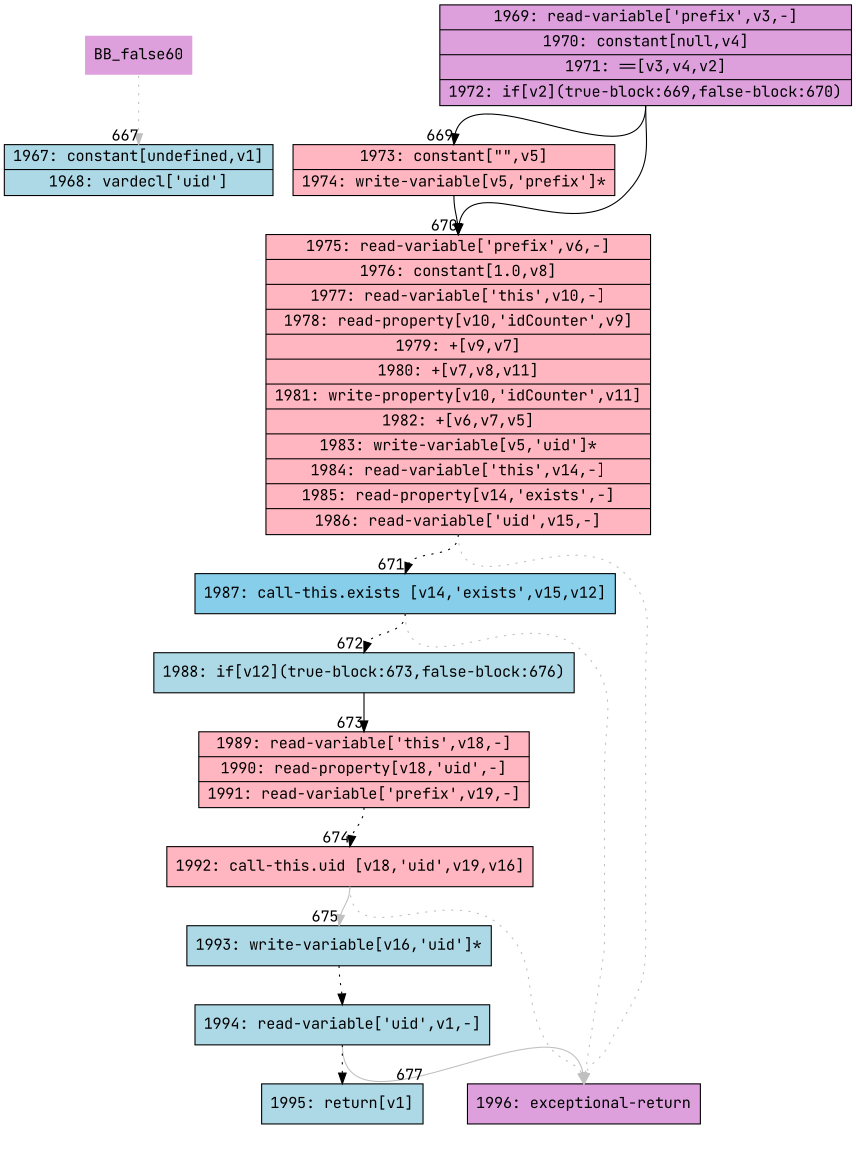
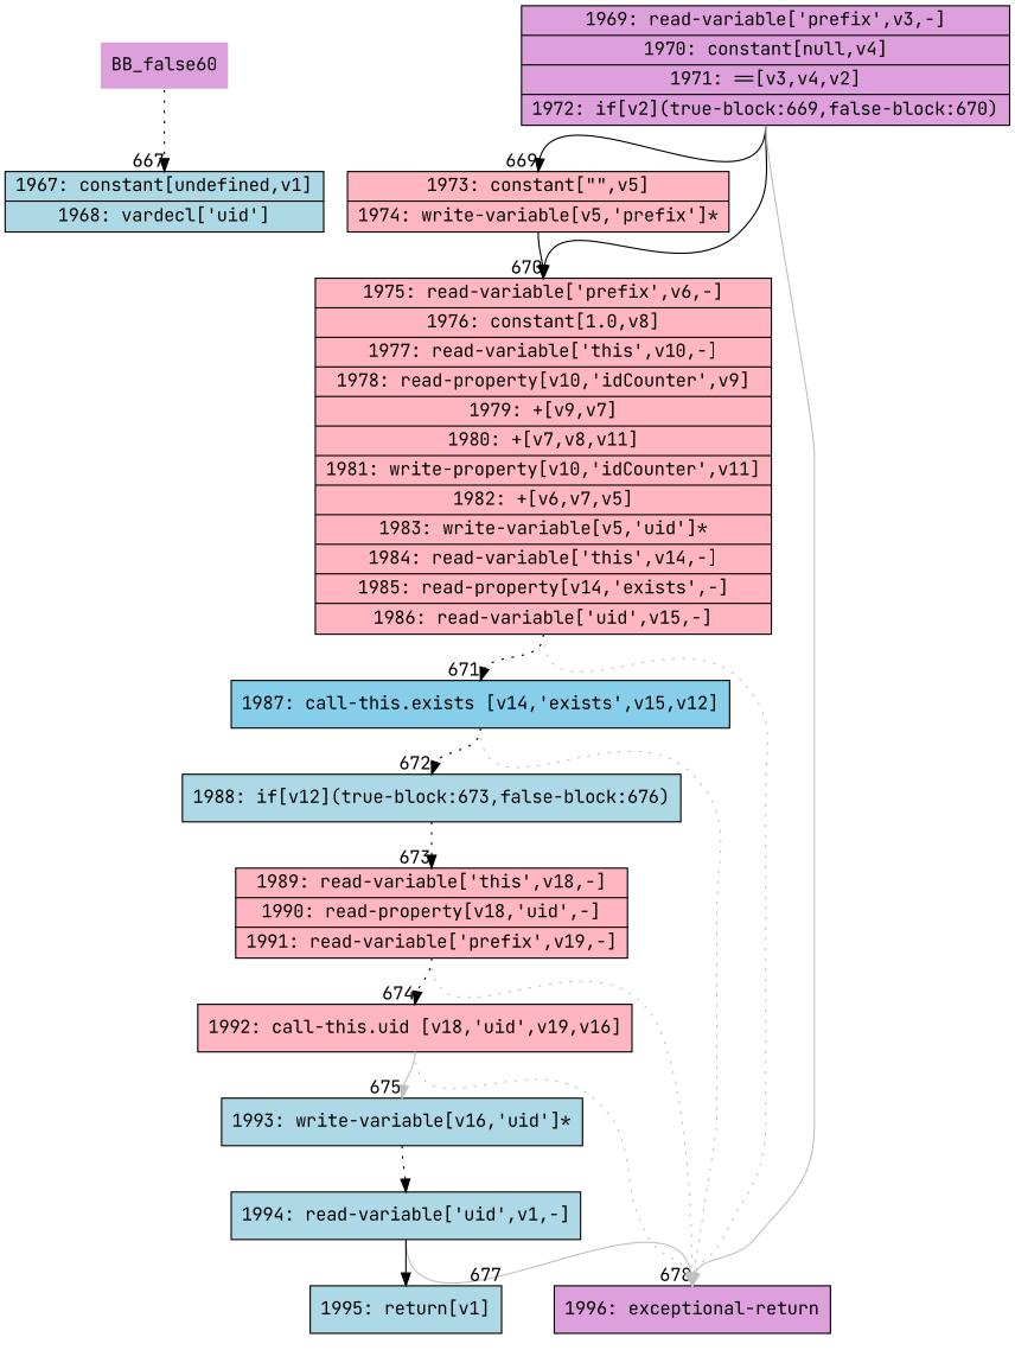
  digraph {
    fontname="JetBrains Mono"
    rankdir=TD
    node [fillcolor=lightblue fontname="JetBrains Mono" shape=record style=filled]
    edge [fontname="JetBrains Mono" headport=n style=dotted tailport=s]
    n1 [fillcolor=plum label=BB_false60 shape=none]
    n2 [label="{1967: constant[undefined,v1]|1968: vardecl['uid']}"]
    n3 [fillcolor=plum label="{1969: read-variable['prefix',v3,-]|1970: constant[null,v4]|1971: ==[v3,v4,v2]|1972: if[v2](true-block:669,false-block:670)}"]
    n4 [fillcolor=lightpink label="{1973: constant[\"\",v5]|1974: write-variable[v5,'prefix']*}"]
    n5 [fillcolor=lightpink label="{1975: read-variable['prefix',v6,-]|1976: constant[1.0,v8]|1977: read-variable['this',v10,-]|1978: read-property[v10,'idCounter',v9]|1979: +[v9,v7]|1980: +[v7,v8,v11]|1981: write-property[v10,'idCounter',v11]|1982: +[v6,v7,v5]|1983: write-variable[v5,'uid']*|1984: read-variable['this',v14,-]|1985: read-property[v14,'exists',-]|1986: read-variable['uid',v15,-]}"]
    n6 [fillcolor=plum label="{1996: exceptional-return}"]
    n7 [fillcolor=skyblue label="{1987: call-this.exists [v14,'exists',v15,v12]}"]
    n8 [label="{1988: if[v12](true-block:673,false-block:676)}"]
    n9 [fillcolor=lightpink label="{1989: read-variable['this',v18,-]|1990: read-property[v18,'uid',-]|1991: read-variable['prefix',v19,-]}"]
    n10 [fillcolor=lightpink label="{1992: call-this.uid [v18,'uid',v19,v16]}"]
    n11 [label="{1994: read-variable['uid',v1,-]}"]
    n12 [label="{1995: return[v1]}"]
    n13 [label="{1993: write-variable[v16,'uid']*}"]
-   n1 -> n2 [headlabel="    667" color=gray]
+   n1 -> n2 [headlabel="    667"]
    n3 -> n4 [headlabel="      669" style=solid]
    n3 -> n5 [headlabel="      670" style=solid]
+   n3 -> n6 [color=gray headlabel="      678" style=solid]
    n4 -> n5 [style=solid]
    n5 -> n6 [color=gray]
    n5 -> n7 [headlabel="      671"]
    n7 -> n6 [color=gray]
    n7 -> n8 [headlabel="      672"]
-   n8 -> n9 [headlabel="      673" style=solid]
+   n8 -> n9 [headlabel="      673"]
+   n9 -> n6 [color=gray]
    n9 -> n10 [headlabel="      674"]
    n10 -> n6 [color=gray]
    n10 -> n13 [color=gray headlabel="      675" style=solid]
    n11 -> n6 [color=gray style=solid]
-   n11 -> n12 [headlabel="      677"]
+   n11 -> n12 [headlabel="      677" style=solid]
    n13 -> n11
  }
